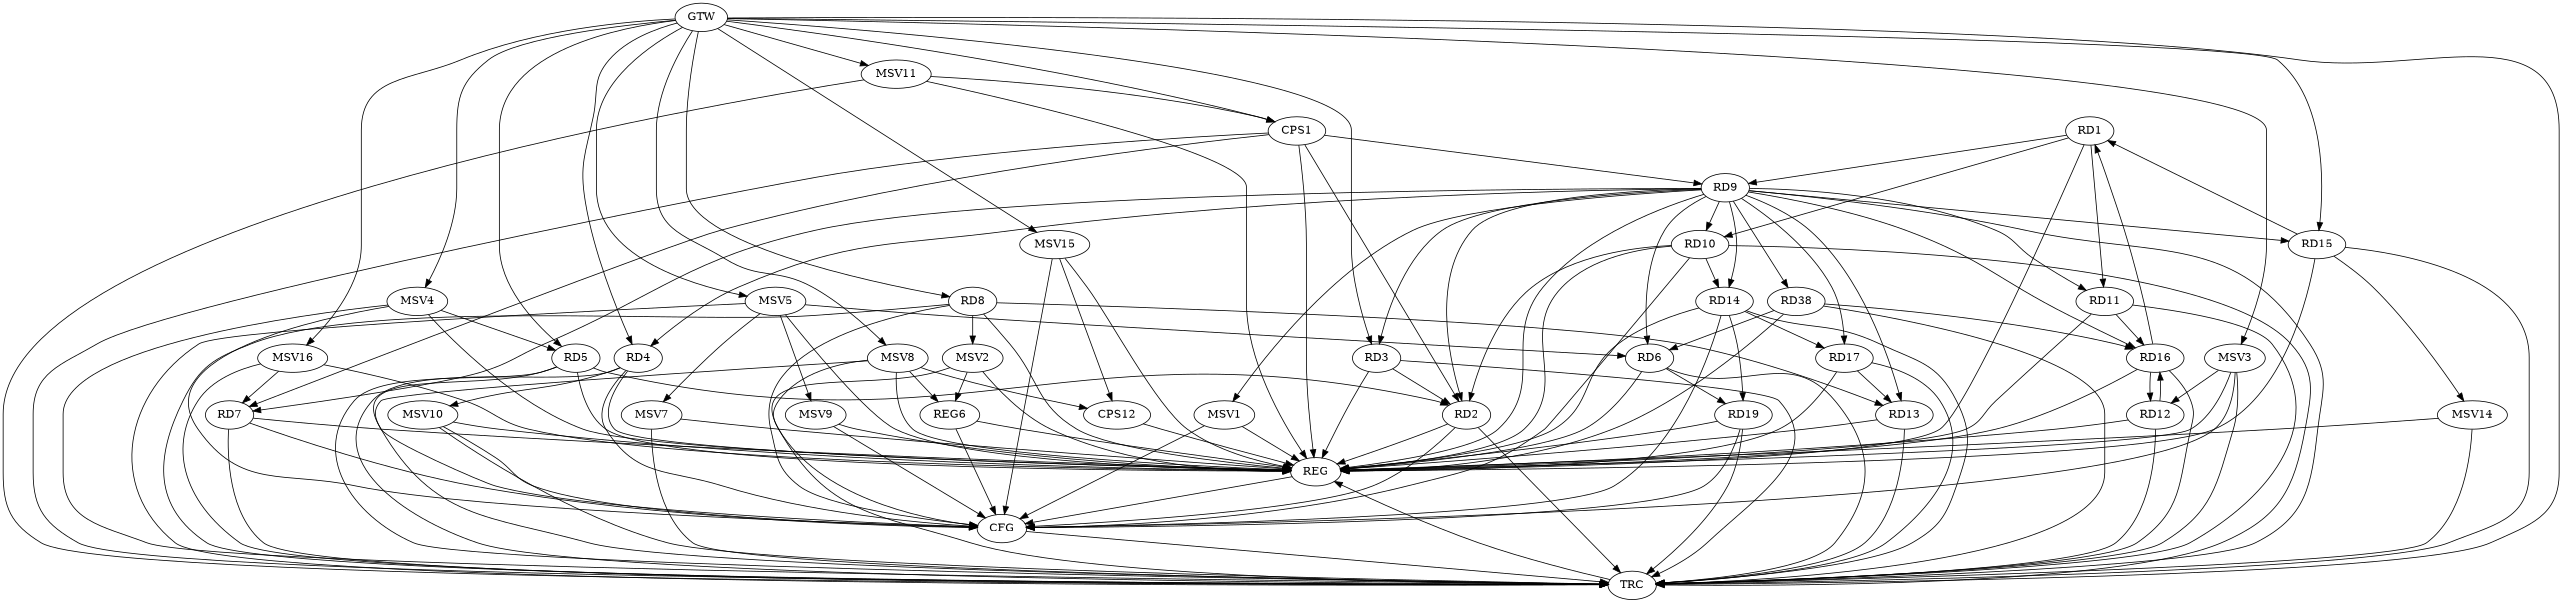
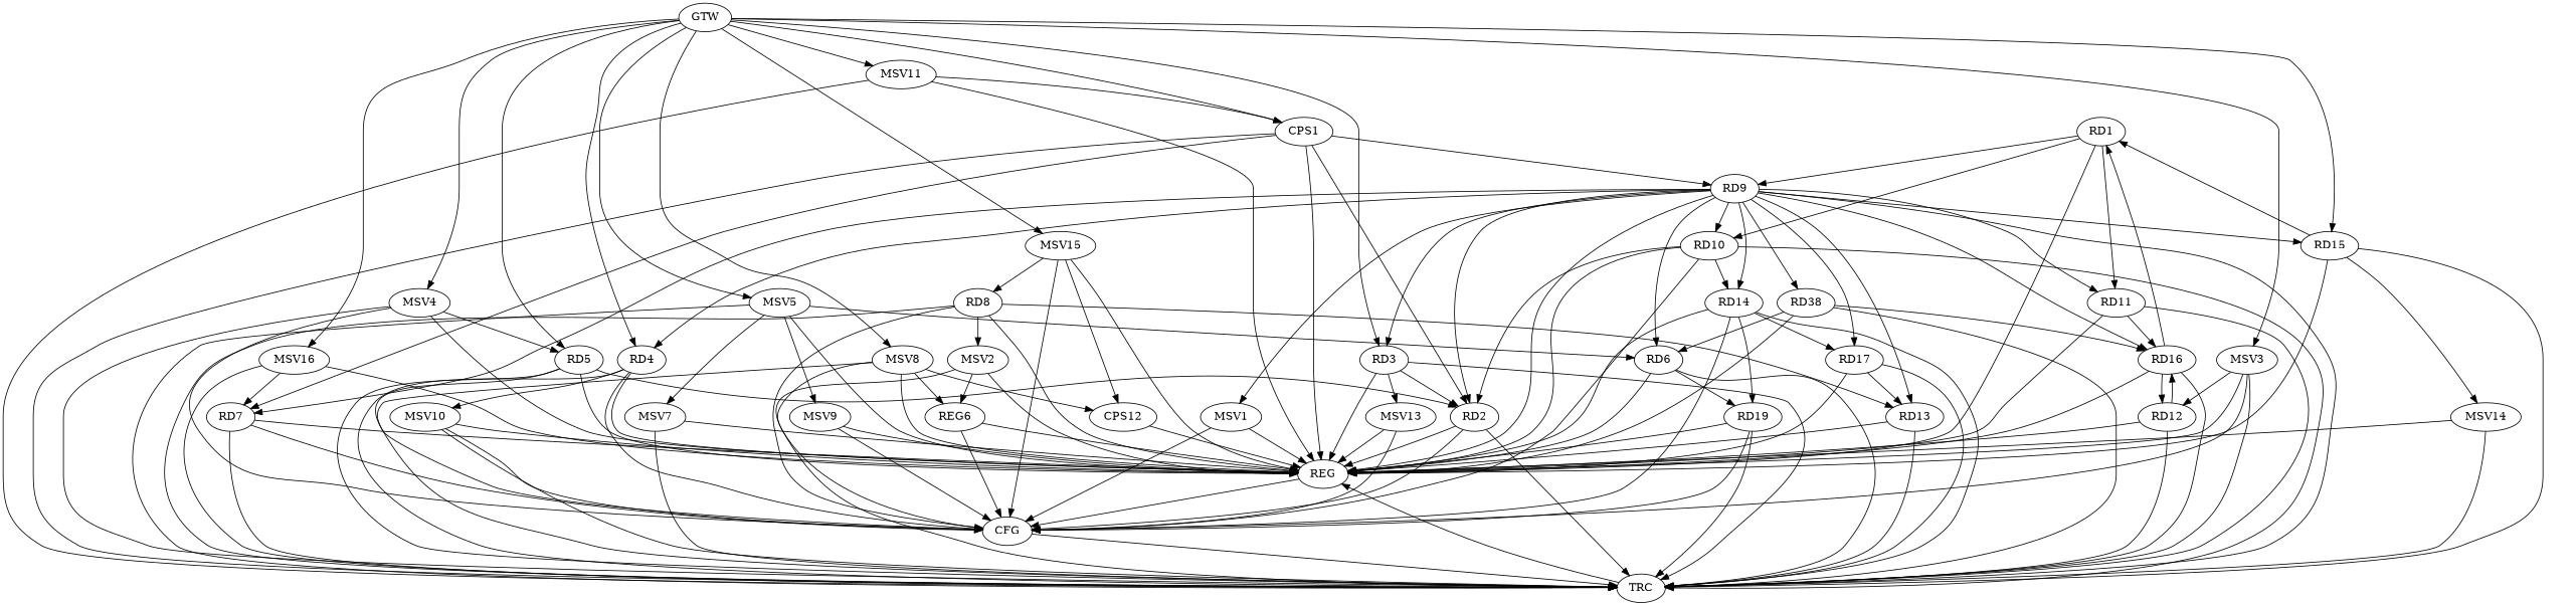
  strict digraph {
    n1 [label=RD1]
    n2 [label=RD9]
    n3 [label=RD10]
    n4 [label=RD11]
    n5 [label=REG]
    n6 [label=TRC]
    n7 [label=RD2]
    n8 [label=RD3]
    n9 [label=RD4]
    n10 [label=RD6]
    n11 [label=RD7]
    n12 [label=RD13]
    n13 [label=RD14]
    n14 [label=RD15]
    n15 [label=RD16]
    n16 [label=RD17]
    n17 [label=RD38]
    n18 [label=MSV1]
    n19 [label=CFG]
+   n20 [label=MSV13]
    n21 [label=MSV10]
    n22 [label=RD5]
    n23 [label=RD19]
    n24 [label=RD8]
    n25 [label=MSV2]
    n26 [label=REG6]
    n27 [label=MSV14]
    n28 [label=RD12]
    n29 [label=CPS1]
    n30 [label=GTW]
    n31 [label=MSV3]
    n32 [label=MSV4]
    n33 [label=MSV5]
    n34 [label=MSV8]
    n35 [label=MSV11]
    n36 [label=MSV15]
    n37 [label=MSV16]
    n38 [label=MSV7]
    n39 [label=MSV9]
    n40 [label=CPS12]
    n1 -> n2
    n1 -> n3
    n1 -> n4
    n1 -> n5
    n2 -> n3
    n2 -> n4
    n2 -> n5
    n2 -> n6
    n2 -> n7
    n2 -> n8
    n2 -> n9
    n2 -> n10
    n2 -> n11
    n2 -> n12
    n2 -> n13
    n2 -> n14
    n2 -> n15
    n2 -> n16
    n2 -> n17
    n2 -> n18
    n3 -> n5
    n3 -> n6
    n3 -> n7
    n3 -> n13
    n3 -> n19
    n4 -> n5
    n4 -> n6
    n4 -> n15
    n5 -> n19
    n6 -> n5
    n7 -> n5
    n7 -> n6
    n7 -> n19
    n8 -> n5
    n8 -> n6
    n8 -> n7
+   n8 -> n20
    n9 -> n5
    n9 -> n6
    n9 -> n19
    n9 -> n21
    n10 -> n5
    n10 -> n6
    n10 -> n23
    n11 -> n5
    n11 -> n6
    n11 -> n19
    n12 -> n5
    n12 -> n6
    n13 -> n5
    n13 -> n6
    n13 -> n16
    n13 -> n19
    n13 -> n23
    n14 -> n1
    n14 -> n5
    n14 -> n6
    n14 -> n27
    n15 -> n1
    n15 -> n5
    n15 -> n6
    n15 -> n28
    n16 -> n5
    n16 -> n6
    n16 -> n12
    n17 -> n5
    n17 -> n6
    n17 -> n10
    n17 -> n15
    n18 -> n5
    n18 -> n19
    n19 -> n6
+   n20 -> n5
+   n20 -> n19
    n21 -> n5
    n21 -> n6
    n21 -> n19
    n22 -> n5
    n22 -> n6
    n22 -> n7
    n22 -> n19
    n23 -> n5
    n23 -> n6
    n23 -> n19
    n24 -> n5
    n24 -> n6
    n24 -> n12
    n24 -> n19
    n24 -> n25
    n25 -> n5
    n25 -> n6
    n25 -> n26
    n26 -> n5
    n26 -> n19
    n27 -> n5
    n27 -> n6
    n28 -> n5
    n28 -> n6
    n28 -> n15
    n29 -> n2
    n29 -> n5
    n29 -> n6
    n29 -> n7
    n29 -> n11
-   n30 -> n6
    n30 -> n8
    n30 -> n9
    n30 -> n14
    n30 -> n22
-   n30 -> n24
+   n36 -> n24
    n30 -> n29
    n30 -> n31
    n30 -> n32
    n30 -> n33
    n30 -> n34
    n30 -> n35
    n30 -> n36
    n30 -> n37
    n31 -> n5
    n31 -> n6
    n31 -> n19
    n31 -> n28
    n32 -> n5
    n32 -> n6
    n32 -> n19
    n32 -> n22
    n33 -> n5
    n33 -> n6
    n33 -> n10
    n33 -> n38
    n33 -> n39
    n34 -> n5
    n34 -> n6
    n34 -> n19
    n34 -> n26
    n34 -> n40
    n35 -> n5
    n35 -> n6
    n35 -> n29
    n36 -> n5
    n36 -> n19
    n36 -> n40
    n37 -> n5
    n37 -> n6
    n37 -> n11
    n38 -> n5
    n38 -> n6
    n39 -> n5
    n39 -> n19
    n40 -> n5
  }
